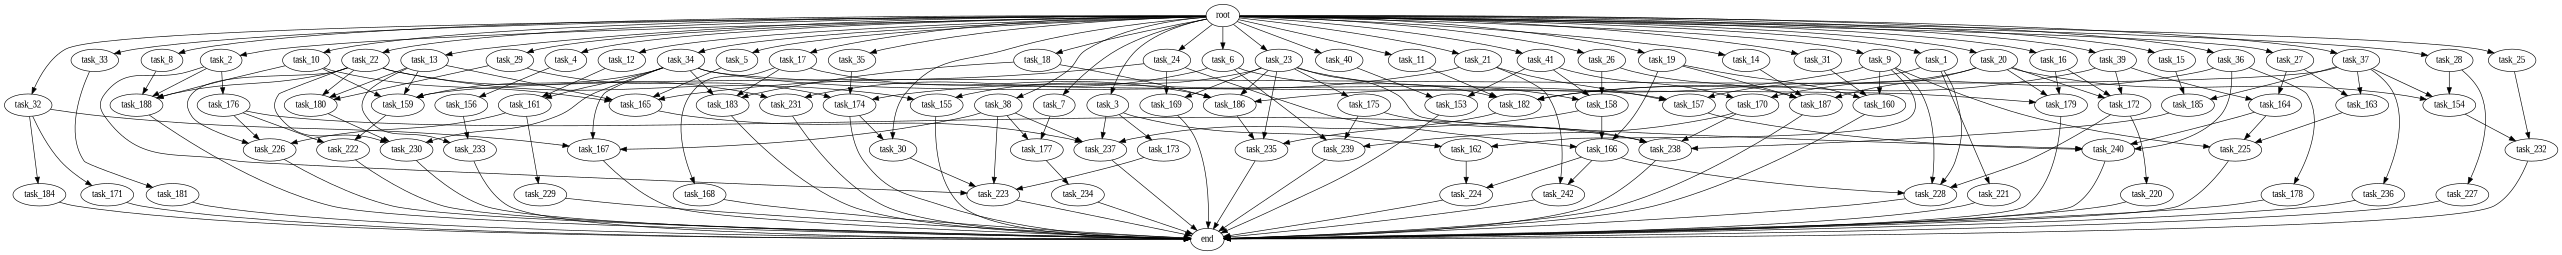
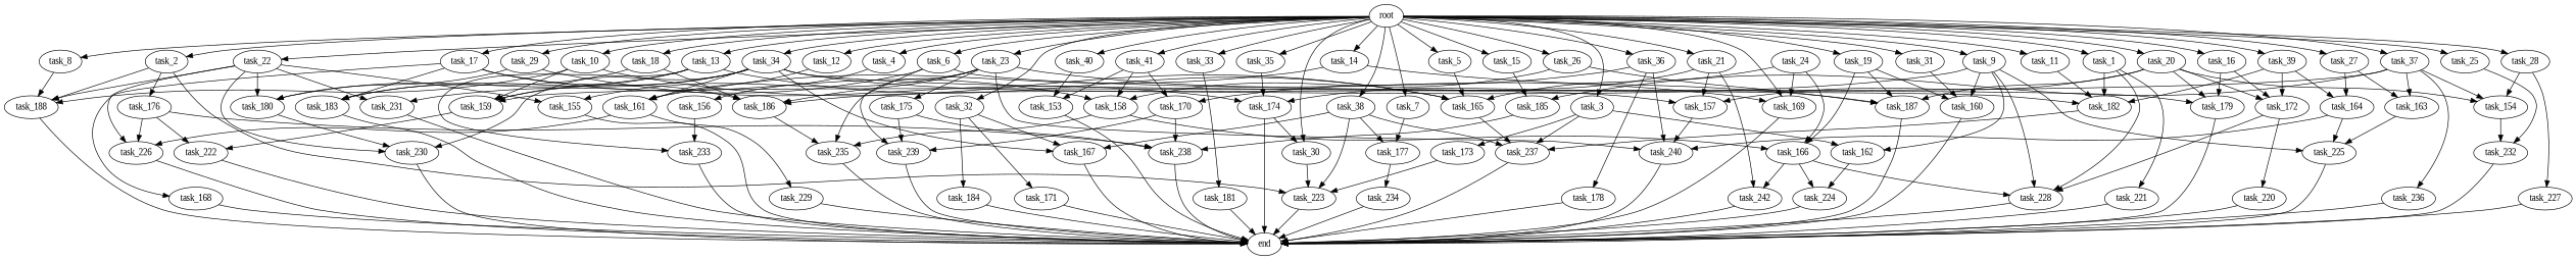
  digraph {
    fontname="Liberation Serif"
    node [fontname="Liberation Serif"]
    edge [fontname="Liberation Serif"]
    task_8
    task_188
    end
    task_239
    task_173
    task_223
    task_158
    task_235
    task_166
    task_17
    task_186
    task_183
    task_168
    task_32
    task_167
    task_184
    task_171
    root
    task_35
    task_26
    task_15
    task_33
    task_13
    task_30
    task_5
    task_6
    task_22
    task_3
    task_41
    task_16
    task_12
    task_21
    task_18
    task_31
    task_9
    task_28
    task_29
    task_34
    task_10
    task_2
    task_7
    task_39
    task_14
    task_24
    task_38
    task_19
    task_36
    task_25
    task_4
    task_40
    task_27
    task_23
    task_37
    task_1
    task_20
    task_11
    task_174
    task_187
    task_185
    task_181
    task_159
    task_233
    task_180
    task_165
    task_231
    task_182
    task_226
    task_230
    task_155
    task_237
    task_162
    task_153
    task_170
    task_179
    task_172
    task_161
    task_242
    task_157
    task_160
    task_228
    task_225
    task_227
    task_154
    task_176
    task_177
    task_164
    task_169
    task_178
    task_240
    task_232
    task_156
    task_163
    task_175
    task_236
    task_221
    task_229
    task_222
    task_238
    task_220
    task_224
    task_234
    task_8 -> task_188
    task_188 -> end
    task_239 -> end
    task_173 -> task_223
    task_223 -> end
    task_158 -> task_235
    task_158 -> task_166
    task_235 -> end
    task_166 -> task_242
    task_166 -> task_228
    task_166 -> task_224
-   task_23 -> task_158
+   task_17 -> task_158
    task_17 -> task_186
    task_17 -> task_183
    task_17 -> task_168
    task_186 -> task_235
    task_183 -> end
    task_168 -> end
    task_32 -> task_167
    task_32 -> task_184
    task_32 -> task_171
    task_167 -> end
    task_184 -> end
    task_171 -> end
    root -> task_8
    root -> task_17
    root -> task_32
    root -> task_35
    root -> task_26
    root -> task_15
    root -> task_33
    root -> task_13
    root -> task_30
    root -> task_5
    root -> task_6
    root -> task_22
    root -> task_3
    root -> task_41
    root -> task_16
    root -> task_12
    root -> task_21
    root -> task_18
    root -> task_31
    root -> task_9
    root -> task_28
    root -> task_29
    root -> task_34
    root -> task_10
    root -> task_2
    root -> task_7
    root -> task_39
    root -> task_14
-   root -> task_24
+   root -> task_169
    root -> task_38
    root -> task_19
    root -> task_36
    root -> task_25
    root -> task_4
    root -> task_40
    root -> task_27
    root -> task_23
    root -> task_37
    root -> task_1
    root -> task_20
    root -> task_11
    task_35 -> task_174
    task_26 -> task_158
    task_26 -> task_187
    task_15 -> task_185
    task_33 -> task_181
    task_13 -> task_159
    task_13 -> task_233
    task_13 -> task_180
    task_13 -> task_165
    task_30 -> task_223
    task_5 -> task_165
    task_6 -> task_239
    task_6 -> task_231
    task_6 -> task_182
    task_22 -> task_188
    task_22 -> task_180
    task_22 -> task_231
    task_22 -> task_226
    task_22 -> task_230
    task_22 -> task_155
    task_3 -> task_173
    task_3 -> task_237
    task_3 -> task_162
    task_41 -> task_158
    task_41 -> task_153
    task_41 -> task_170
    task_16 -> task_179
    task_16 -> task_172
    task_12 -> task_161
    task_21 -> task_174
    task_21 -> task_242
    task_21 -> task_157
    task_18 -> task_186
    task_18 -> task_183
    task_31 -> task_160
    task_9 -> task_186
    task_9 -> task_162
    task_9 -> task_160
    task_9 -> task_228
    task_9 -> task_225
    task_28 -> task_227
    task_28 -> task_154
    task_29 -> task_174
    task_29 -> task_180
    task_34 -> task_183
    task_34 -> task_167
    task_34 -> task_159
    task_34 -> task_230
    task_34 -> task_179
    task_34 -> task_161
    task_34 -> task_157
    task_10 -> task_188
    task_10 -> task_159
    task_10 -> task_165
    task_2 -> task_188
    task_2 -> task_223
    task_2 -> task_176
    task_7 -> task_177
    task_39 -> task_182
    task_39 -> task_172
    task_39 -> task_164
    task_14 -> task_187
+   task_14 -> task_161
    task_24 -> task_166
    task_24 -> task_165
    task_24 -> task_169
    task_38 -> task_223
    task_38 -> task_167
    task_38 -> task_237
    task_38 -> task_177
    task_19 -> task_166
    task_19 -> task_187
    task_19 -> task_160
    task_36 -> task_170
    task_36 -> task_178
    task_36 -> task_240
    task_25 -> task_232
    task_4 -> task_156
    task_40 -> task_153
    task_27 -> task_164
    task_27 -> task_163
    task_23 -> task_235
    task_23 -> task_186
    task_23 -> task_155
    task_23 -> task_169
    task_23 -> task_240
    task_23 -> task_175
    task_37 -> task_185
    task_37 -> task_159
    task_37 -> task_154
    task_37 -> task_163
    task_37 -> task_236
    task_1 -> task_182
    task_1 -> task_228
    task_1 -> task_221
    task_20 -> task_187
    task_20 -> task_179
    task_20 -> task_172
    task_20 -> task_157
    task_20 -> task_154
    task_11 -> task_182
    task_174 -> end
    task_174 -> task_30
    task_187 -> end
    task_185 -> task_238
    task_181 -> end
    task_159 -> task_222
    task_233 -> end
    task_180 -> task_230
    task_165 -> task_237
    task_231 -> end
    task_182 -> task_237
    task_226 -> end
    task_230 -> end
    task_155 -> end
    task_237 -> end
    task_162 -> task_224
    task_153 -> end
    task_170 -> task_239
    task_170 -> task_238
    task_179 -> end
    task_172 -> task_228
    task_172 -> task_220
    task_161 -> task_226
    task_161 -> task_229
    task_242 -> end
    task_157 -> task_240
    task_160 -> end
    task_228 -> end
    task_225 -> end
    task_227 -> end
    task_154 -> task_232
    task_176 -> task_226
    task_176 -> task_222
    task_176 -> task_238
    task_177 -> task_234
    task_164 -> task_225
    task_164 -> task_240
    task_169 -> end
    task_178 -> end
    task_240 -> end
    task_232 -> end
    task_156 -> task_233
    task_163 -> task_225
    task_175 -> task_239
    task_175 -> task_238
    task_236 -> end
    task_221 -> end
    task_229 -> end
    task_222 -> end
    task_238 -> end
    task_220 -> end
    task_224 -> end
    task_234 -> end
  }
